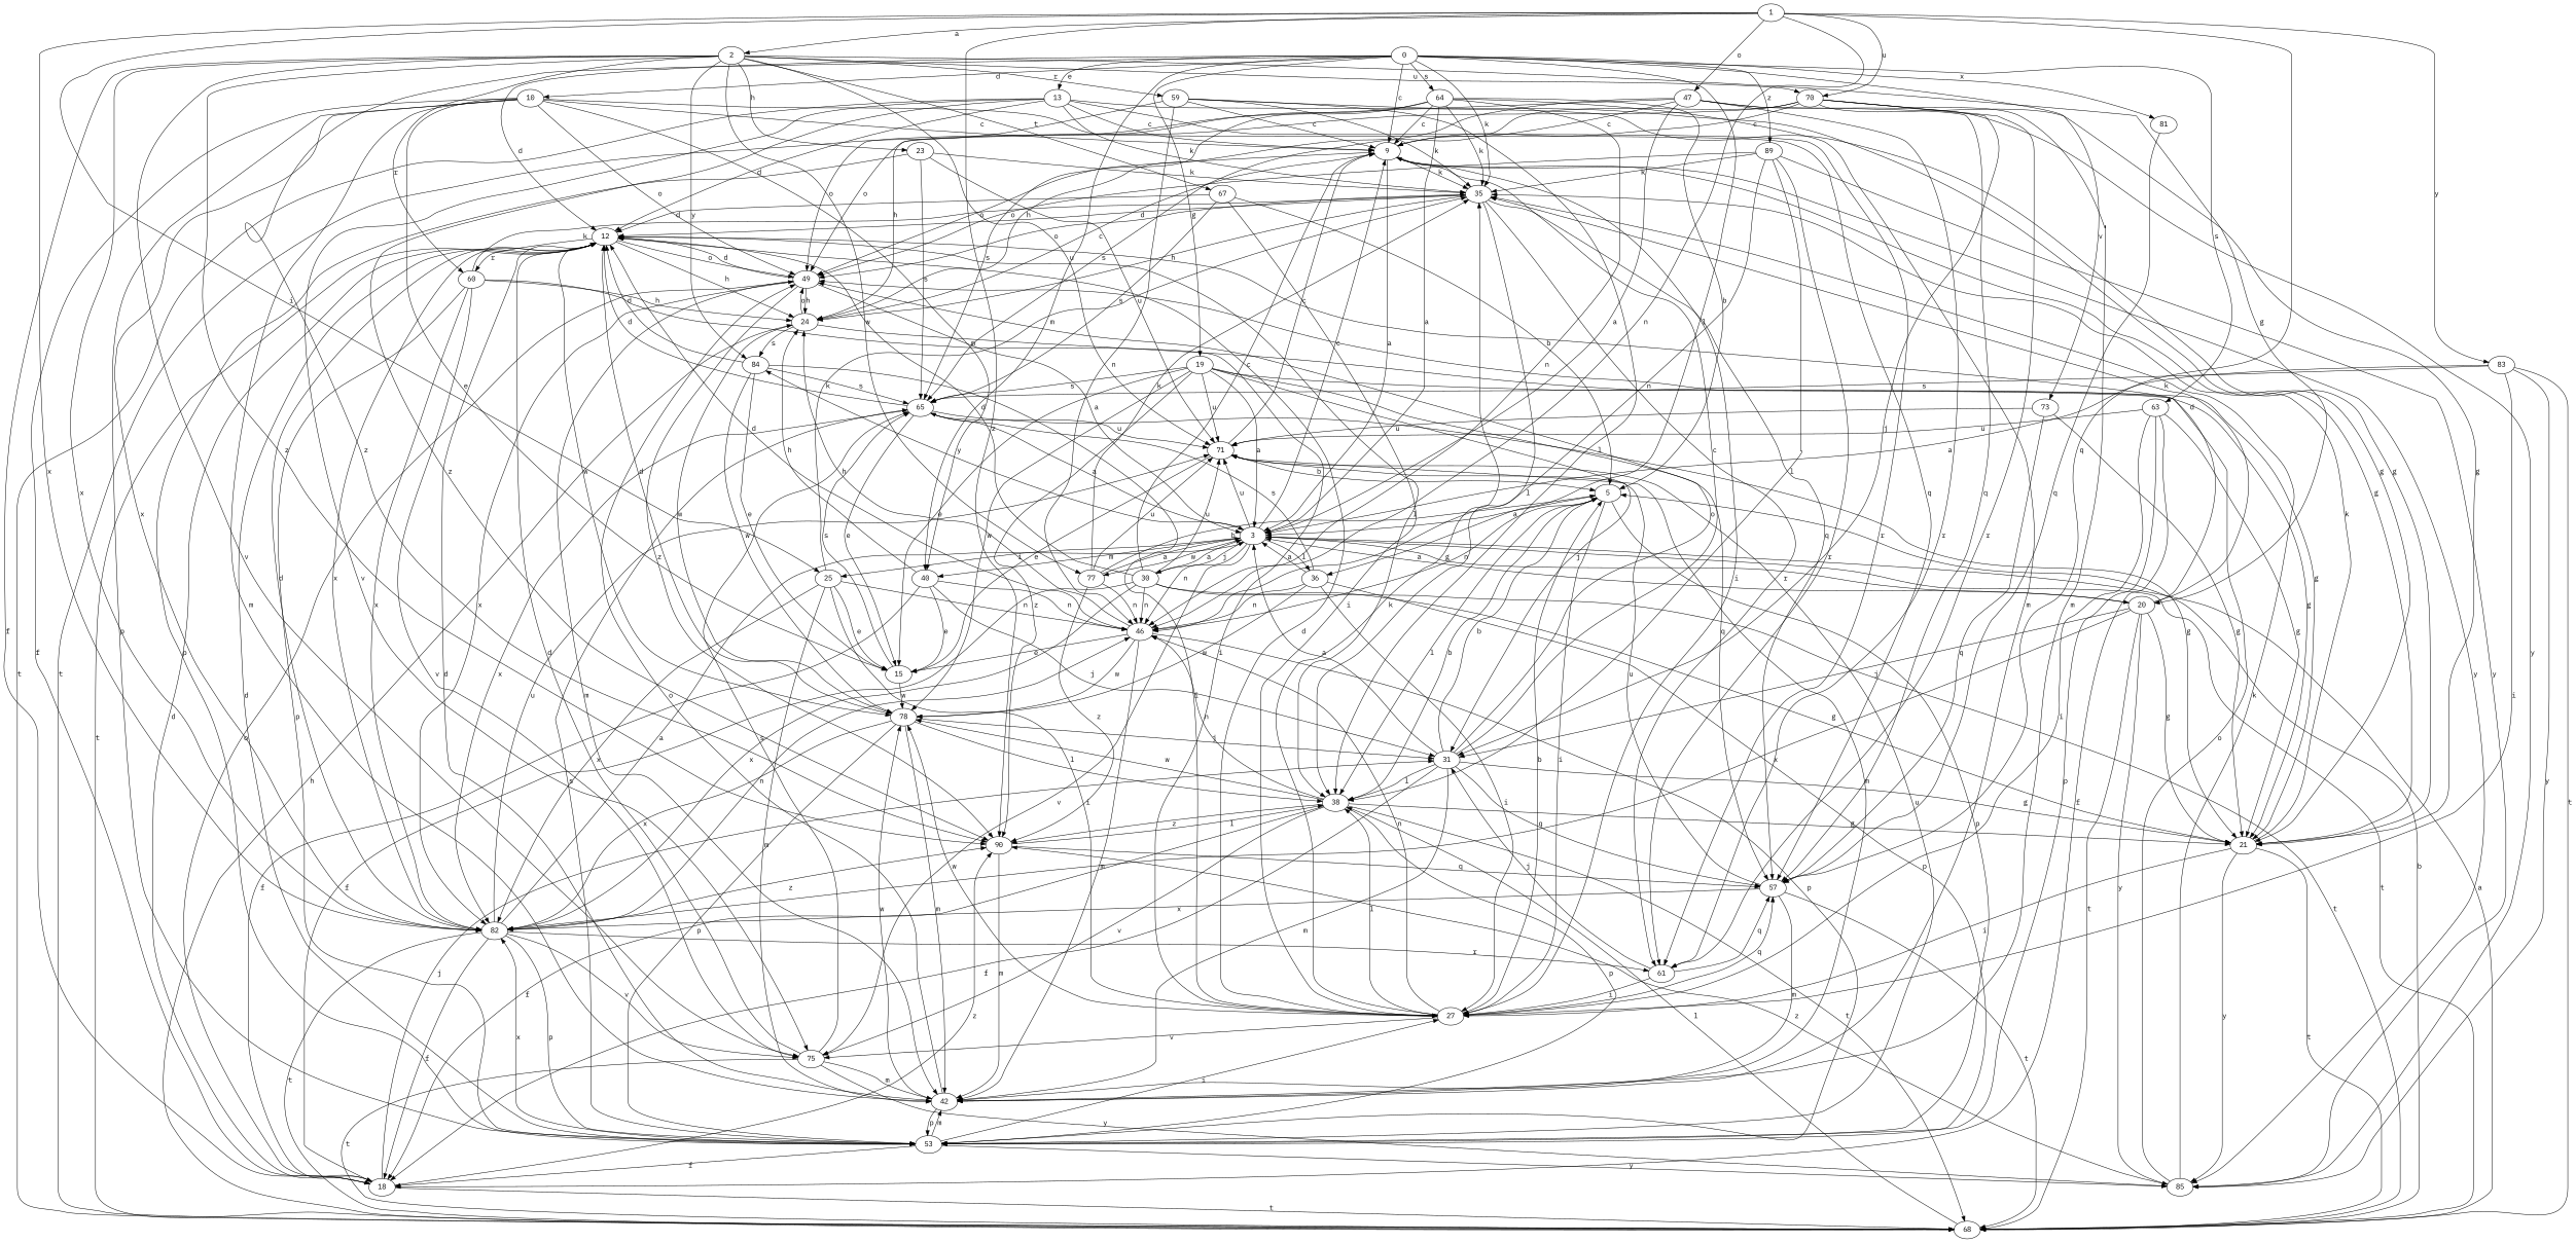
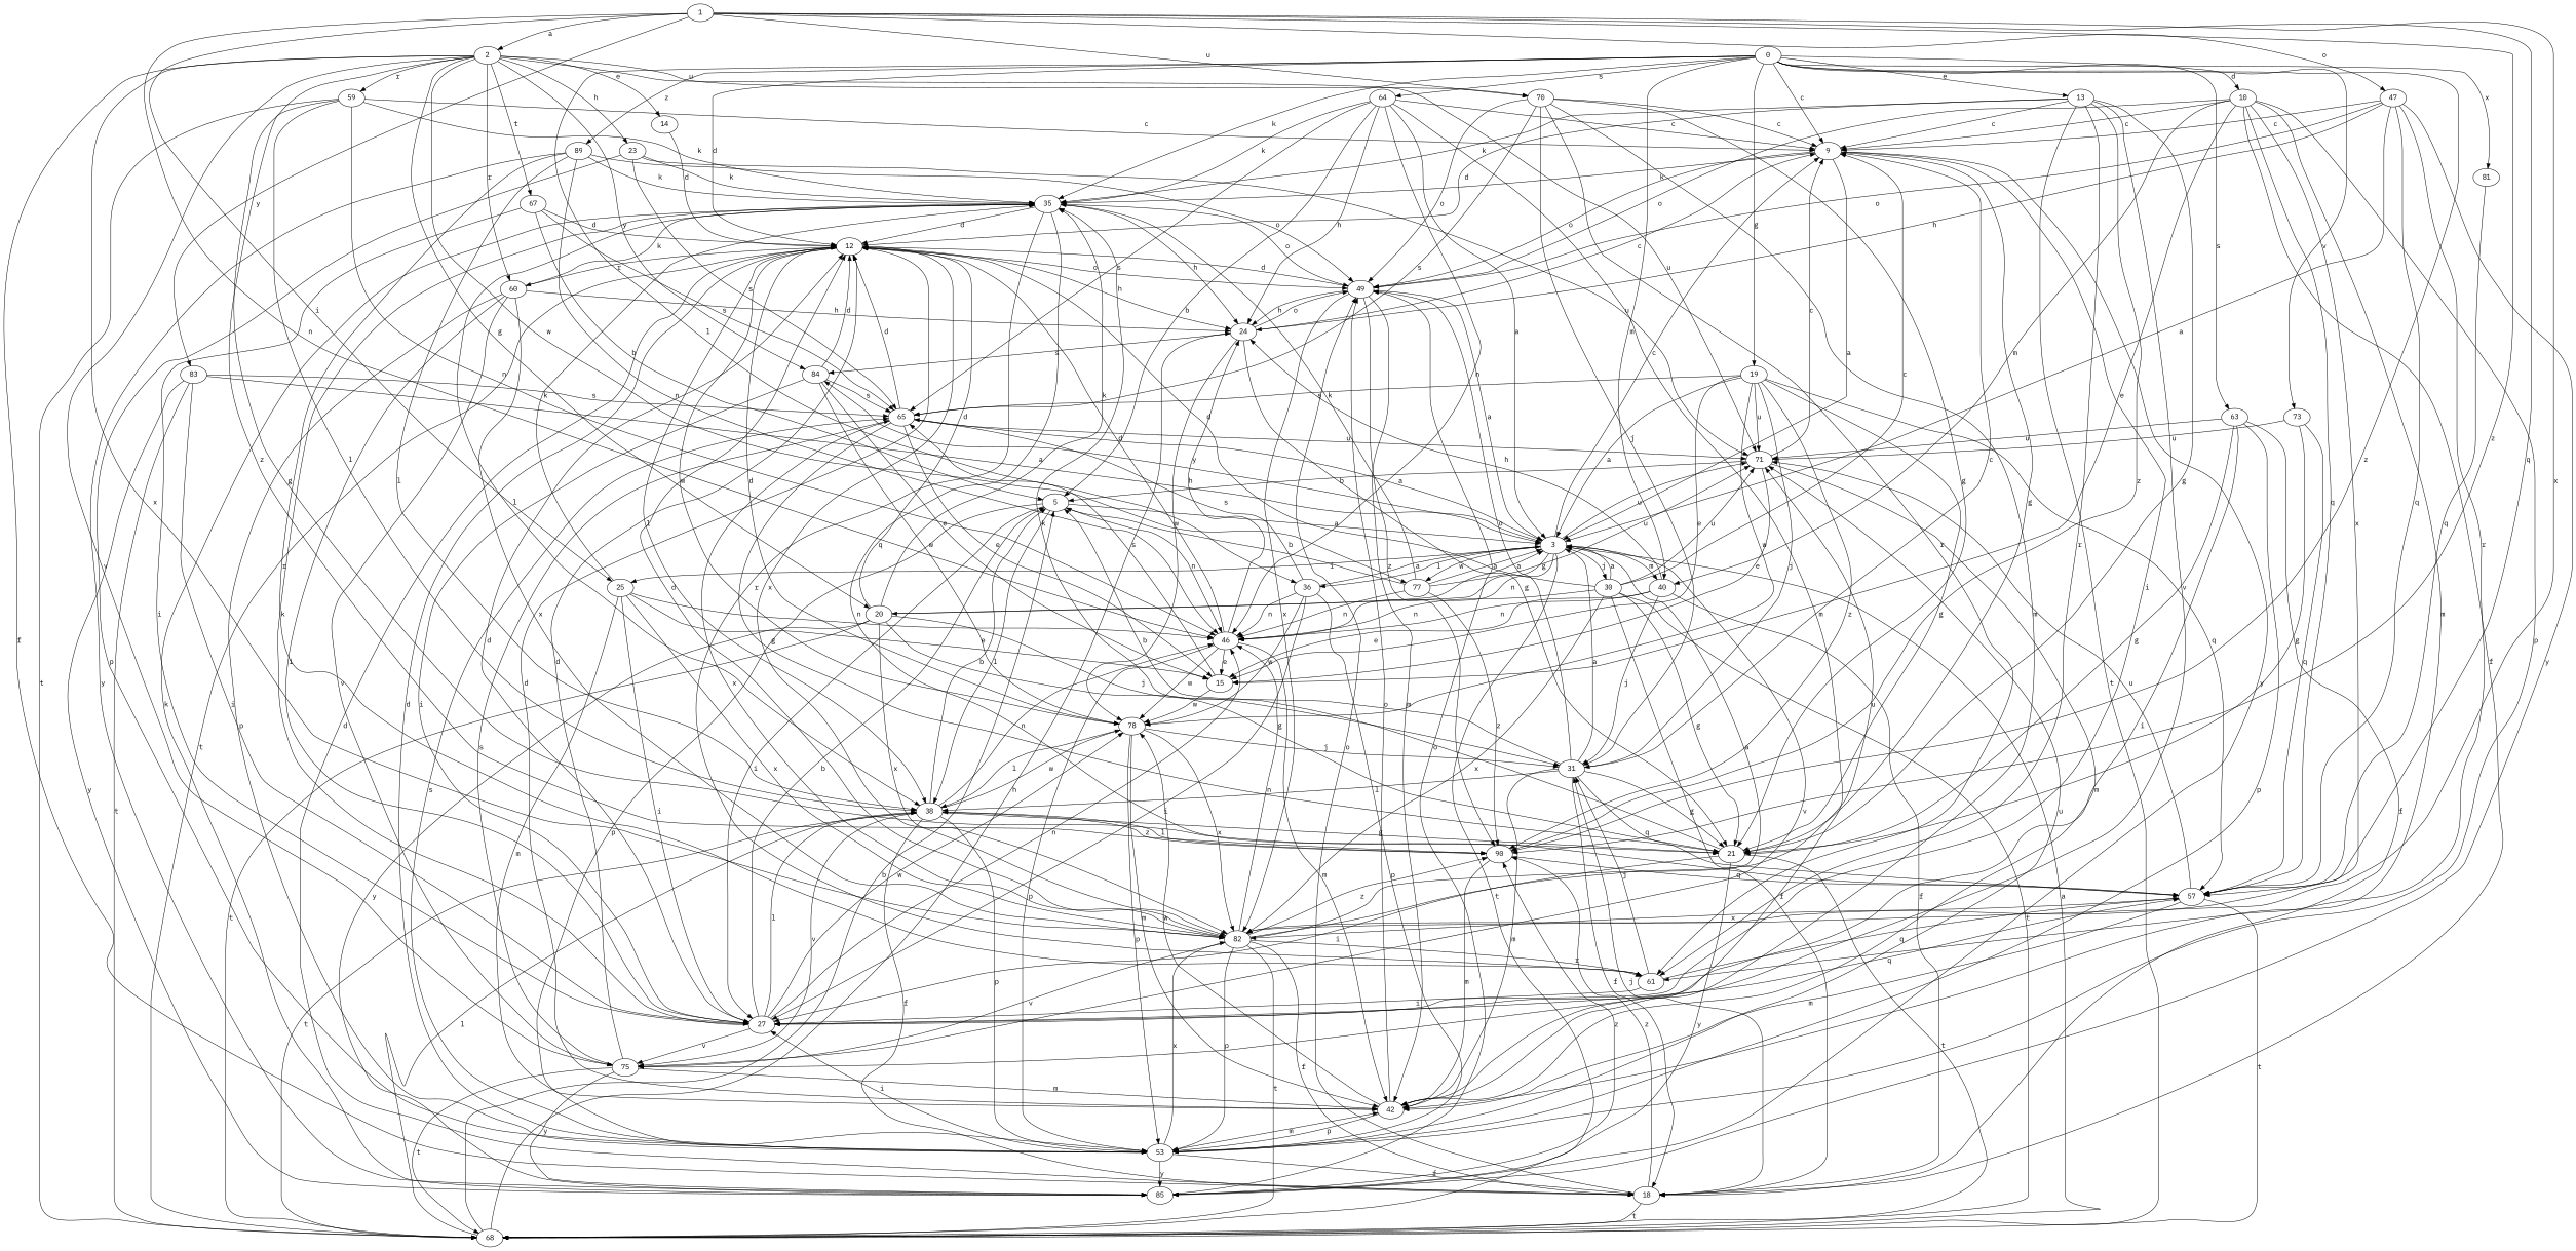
  strict digraph {
    fontname="IBM Plex Mono"
    node [fontname="IBM Plex Mono"]
    edge [fontname="IBM Plex Mono"]
    0
    9
    10
    12
    13
    19
    35
    36
    40
    63
    64
    73
    81
    89
    90
    3
    27
    21
    49
    85
    57
    82
    18
    53
    15
    42
    60
    68
    38
    24
    78
    75
    61
    71
    65
    31
    46
    5
    1
    2
    25
    47
    70
    83
+   14
    20
    23
    59
    67
    77
    84
    30
    0 -> 9 [label=c]
    0 -> 10 [label=d]
    0 -> 12 [label=d]
    0 -> 13 [label=e]
    0 -> 19 [label=g]
    0 -> 35 [label=k]
    0 -> 36 [label=l]
    0 -> 40 [label=m]
    0 -> 63 [label=s]
    0 -> 64 [label=s]
    0 -> 73 [label=v]
    0 -> 81 [label=x]
    0 -> 89 [label=z]
    0 -> 90 [label=z]
    9 -> 35 [label=k]
    9 -> 3 [label=a]
    9 -> 27 [label=i]
    9 -> 21 [label=g]
    9 -> 49 [label=o]
    9 -> 85 [label=y]
    10 -> 9 [label=c]
    10 -> 40 [label=m]
    10 -> 49 [label=o]
    10 -> 57 [label=q]
    10 -> 82 [label=x]
    10 -> 18 [label=f]
    10 -> 53 [label=p]
    10 -> 15 [label=e]
    10 -> 42 [label=m]
    12 -> 49 [label=o]
    12 -> 82 [label=x]
    12 -> 60 [label=r]
    12 -> 68 [label=t]
    12 -> 38 [label=l]
    12 -> 24 [label=h]
    12 -> 78 [label=w]
    13 -> 9 [label=c]
    13 -> 12 [label=d]
    13 -> 35 [label=k]
    13 -> 90 [label=z]
    13 -> 21 [label=g]
    13 -> 68 [label=t]
    13 -> 75 [label=v]
    13 -> 61 [label=r]
    19 -> 90 [label=z]
    19 -> 3 [label=a]
    19 -> 21 [label=g]
    19 -> 57 [label=q]
    19 -> 15 [label=e]
    19 -> 78 [label=w]
    19 -> 71 [label=u]
    19 -> 65 [label=s]
    19 -> 31 [label=j]
    35 -> 12 [label=d]
    35 -> 49 [label=o]
    35 -> 57 [label=q]
    35 -> 38 [label=l]
    35 -> 24 [label=h]
    35 -> 61 [label=r]
    36 -> 3 [label=a]
    36 -> 27 [label=i]
    36 -> 53 [label=p]
    36 -> 78 [label=w]
    36 -> 65 [label=s]
    36 -> 46 [label=n]
    40 -> 18 [label=f]
    40 -> 15 [label=e]
    40 -> 24 [label=h]
    40 -> 31 [label=j]
    40 -> 46 [label=n]
    63 -> 27 [label=i]
    63 -> 21 [label=g]
    63 -> 18 [label=f]
    63 -> 53 [label=p]
    63 -> 71 [label=u]
    64 -> 9 [label=c]
    64 -> 35 [label=k]
    64 -> 3 [label=a]
    64 -> 42 [label=m]
    64 -> 24 [label=h]
    64 -> 65 [label=s]
    64 -> 46 [label=n]
    64 -> 5 [label=b]
    73 -> 21 [label=g]
    73 -> 57 [label=q]
    73 -> 71 [label=u]
    81 -> 57 [label=q]
    89 -> 35 [label=k]
    89 -> 49 [label=o]
    89 -> 85 [label=y]
    89 -> 38 [label=l]
    89 -> 61 [label=r]
    89 -> 46 [label=n]
    90 -> 57 [label=q]
    90 -> 42 [label=m]
    90 -> 38 [label=l]
    3 -> 9 [label=c]
    3 -> 36 [label=l]
    3 -> 40 [label=m]
    3 -> 68 [label=t]
    3 -> 75 [label=v]
    3 -> 71 [label=u]
    3 -> 46 [label=n]
    3 -> 25 [label=i]
    3 -> 20 [label=g]
    3 -> 77 [label=w]
    3 -> 84 [label=y]
    3 -> 30 [label=j]
    27 -> 12 [label=d]
    27 -> 35 [label=k]
    27 -> 57 [label=q]
    27 -> 38 [label=l]
    27 -> 78 [label=w]
    27 -> 75 [label=v]
    27 -> 46 [label=n]
    27 -> 5 [label=b]
    21 -> 35 [label=k]
    21 -> 27 [label=i]
    21 -> 85 [label=y]
    21 -> 68 [label=t]
    49 -> 12 [label=d]
    49 -> 90 [label=z]
    49 -> 3 [label=a]
    49 -> 82 [label=x]
    49 -> 42 [label=m]
    49 -> 24 [label=h]
    85 -> 35 [label=k]
    85 -> 90 [label=z]
    85 -> 49 [label=o]
    57 -> 82 [label=x]
    57 -> 42 [label=m]
    57 -> 68 [label=t]
    57 -> 71 [label=u]
    82 -> 12 [label=d]
    82 -> 90 [label=z]
    82 -> 3 [label=a]
    82 -> 18 [label=f]
    82 -> 53 [label=p]
    82 -> 68 [label=t]
    82 -> 75 [label=v]
    82 -> 61 [label=r]
    82 -> 71 [label=u]
    82 -> 46 [label=n]
    18 -> 12 [label=d]
    18 -> 90 [label=z]
    18 -> 49 [label=o]
    18 -> 68 [label=t]
    18 -> 31 [label=j]
    53 -> 12 [label=d]
    53 -> 27 [label=i]
    53 -> 85 [label=y]
    53 -> 82 [label=x]
    53 -> 18 [label=f]
    53 -> 42 [label=m]
    53 -> 71 [label=u]
    53 -> 65 [label=s]
    15 -> 78 [label=w]
    15 -> 65 [label=s]
    42 -> 12 [label=d]
    42 -> 49 [label=o]
    42 -> 53 [label=p]
    42 -> 78 [label=w]
    60 -> 35 [label=k]
    60 -> 27 [label=i]
    60 -> 82 [label=x]
    60 -> 53 [label=p]
    60 -> 24 [label=h]
    60 -> 75 [label=v]
    68 -> 3 [label=a]
    68 -> 38 [label=l]
    68 -> 24 [label=h]
    68 -> 5 [label=b]
    38 -> 90 [label=z]
    38 -> 21 [label=g]
    38 -> 18 [label=f]
    38 -> 53 [label=p]
    38 -> 68 [label=t]
    38 -> 78 [label=w]
    38 -> 75 [label=v]
    38 -> 46 [label=n]
    38 -> 5 [label=b]
    24 -> 9 [label=c]
    24 -> 21 [label=g]
    24 -> 49 [label=o]
    24 -> 78 [label=w]
    24 -> 84 [label=s]
    78 -> 12 [label=d]
    78 -> 82 [label=x]
    78 -> 53 [label=p]
    78 -> 42 [label=m]
    78 -> 38 [label=l]
    78 -> 31 [label=j]
    75 -> 12 [label=d]
    75 -> 85 [label=y]
    75 -> 42 [label=m]
    75 -> 68 [label=t]
    75 -> 65 [label=s]
    61 -> 27 [label=i]
    61 -> 57 [label=q]
    61 -> 31 [label=j]
    71 -> 9 [label=c]
    71 -> 15 [label=e]
    71 -> 42 [label=m]
    71 -> 5 [label=b]
    65 -> 12 [label=d]
    65 -> 3 [label=a]
    65 -> 21 [label=g]
    65 -> 82 [label=x]
    65 -> 15 [label=e]
    65 -> 71 [label=u]
    31 -> 9 [label=c]
    31 -> 3 [label=a]
    31 -> 21 [label=g]
    31 -> 49 [label=o]
    31 -> 57 [label=q]
    31 -> 18 [label=f]
    31 -> 42 [label=m]
    31 -> 38 [label=l]
    31 -> 5 [label=b]
    46 -> 12 [label=d]
    46 -> 53 [label=p]
    46 -> 15 [label=e]
    46 -> 42 [label=m]
    46 -> 24 [label=h]
    46 -> 78 [label=w]
    5 -> 3 [label=a]
    5 -> 27 [label=i]
    5 -> 53 [label=p]
    5 -> 38 [label=l]
    5 -> 46 [label=n]
    1 -> 90 [label=z]
    1 -> 57 [label=q]
    1 -> 82 [label=x]
    1 -> 46 [label=n]
    1 -> 2 [label=a]
    1 -> 25 [label=i]
    1 -> 47 [label=o]
    1 -> 70 [label=u]
    1 -> 83 [label=y]
    2 -> 90 [label=z]
    2 -> 82 [label=x]
    2 -> 18 [label=f]
    2 -> 60 [label=r]
    2 -> 75 [label=v]
    2 -> 71 [label=u]
    2 -> 70 [label=u]
+   2 -> 14 [label=e]
    2 -> 20 [label=g]
    2 -> 23 [label=h]
    2 -> 59 [label=r]
    2 -> 67 [label=t]
    2 -> 77 [label=w]
    2 -> 84 [label=y]
    25 -> 35 [label=k]
    25 -> 27 [label=i]
    25 -> 82 [label=x]
    25 -> 15 [label=e]
    25 -> 42 [label=m]
    25 -> 46 [label=n]
    47 -> 9 [label=c]
    47 -> 3 [label=a]
    47 -> 49 [label=o]
    47 -> 85 [label=y]
    47 -> 57 [label=q]
    47 -> 24 [label=h]
    47 -> 61 [label=r]
    70 -> 9 [label=c]
    70 -> 21 [label=g]
    70 -> 49 [label=o]
    70 -> 42 [label=m]
    70 -> 61 [label=r]
    70 -> 65 [label=s]
    70 -> 31 [label=j]
    83 -> 3 [label=a]
    83 -> 27 [label=i]
    83 -> 85 [label=y]
    83 -> 68 [label=t]
    83 -> 65 [label=s]
+   14 -> 12 [label=d]
    20 -> 12 [label=d]
    20 -> 35 [label=k]
    20 -> 3 [label=a]
    20 -> 21 [label=g]
    20 -> 85 [label=y]
    20 -> 82 [label=x]
    20 -> 68 [label=t]
    20 -> 31 [label=j]
    23 -> 35 [label=k]
    23 -> 53 [label=p]
    23 -> 71 [label=u]
    23 -> 65 [label=s]
    59 -> 9 [label=c]
    59 -> 35 [label=k]
    59 -> 21 [label=g]
    59 -> 68 [label=t]
    59 -> 38 [label=l]
    59 -> 46 [label=n]
    67 -> 12 [label=d]
    67 -> 27 [label=i]
    67 -> 65 [label=s]
    67 -> 5 [label=b]
    77 -> 35 [label=k]
    77 -> 90 [label=z]
    77 -> 3 [label=a]
    77 -> 71 [label=u]
    77 -> 46 [label=n]
    77 -> 5 [label=b]
    84 -> 12 [label=d]
    84 -> 27 [label=i]
    84 -> 15 [label=e]
    84 -> 78 [label=w]
    84 -> 65 [label=s]
    30 -> 9 [label=c]
    30 -> 12 [label=d]
    30 -> 3 [label=a]
    30 -> 21 [label=g]
    30 -> 82 [label=x]
    30 -> 18 [label=f]
    30 -> 68 [label=t]
    30 -> 71 [label=u]
    30 -> 46 [label=n]
  }
